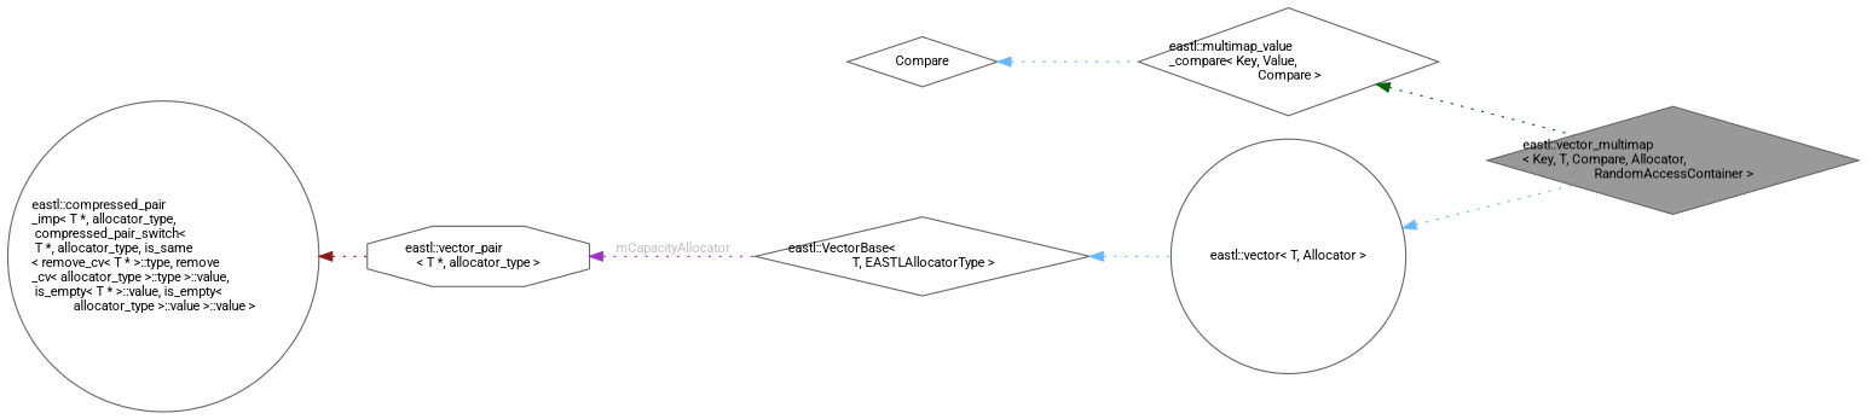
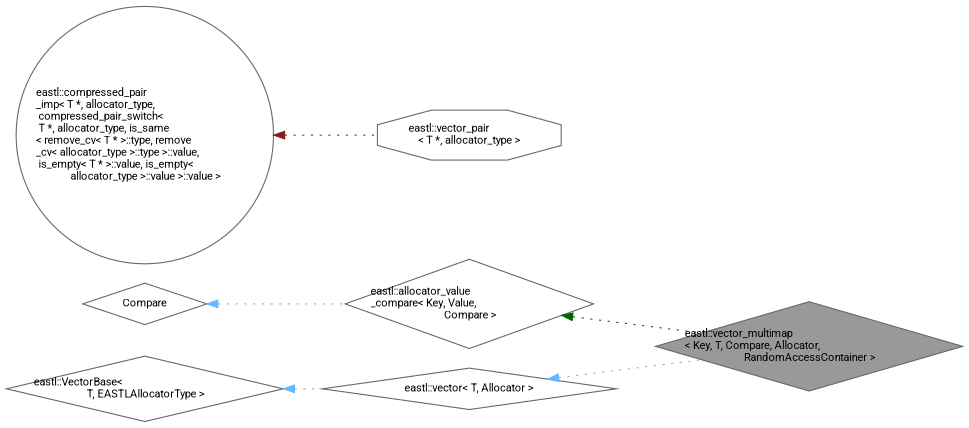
  digraph {
    fontname=Roboto
    rankdir=LR
    node [color=gray40 fillcolor=white fontname=Roboto fontsize=10 shape=diamond style=filled]
    edge [color=steelblue1 dir=back fontname=Roboto fontsize=10 labelfontname=Helvetica labelfontsize=10 style=dotted]
    n1 [fillcolor=grey60 fontcolor=black height=0.2 label="eastl::vector_multimap\l\< Key, T, Compare, Allocator,\l RandomAccessContainer \>" width=0.4]
-   n2 [height=0.2 label="eastl::multimap_value\l_compare\< Key, Value,\l Compare \>" width=0.4]
+   n2 [height=0.2 label="eastl::allocator_value\l_compare\< Key, Value,\l Compare \>" width=0.4]
    n3 [height=0.2 label=Compare width=0.4]
-   n4 [height=0.2 label="eastl::vector\< T, Allocator \>" shape=circle width=0.4]
+   n4 [height=0.2 label="eastl::vector\< T, Allocator \>" width=0.4]
    n5 [height=0.2 label="eastl::VectorBase\<\l T, EASTLAllocatorType \>" width=0.4]
    n6 [height=0.2 label="eastl::vector_pair\l\< T *, allocator_type \>" shape=octagon width=0.4]
    n7 [height=0.2 label="eastl::compressed_pair\l_imp\< T *, allocator_type,\l compressed_pair_switch\<\l T *, allocator_type, is_same\l\< remove_cv\< T * \>::type, remove\l_cv\< allocator_type \>::type \>::value,\l is_empty\< T * \>::value, is_empty\<\l allocator_type \>::value \>::value \>" shape=circle width=0.4]
    n2 -> n1 [color=darkgreen]
    n3 -> n2
    n4 -> n1
    n5 -> n4
-   n6 -> n5 [color=darkorchid3 fontcolor=grey label=" mCapacityAllocator"]
    n7 -> n6 [color=firebrick4]
  }
